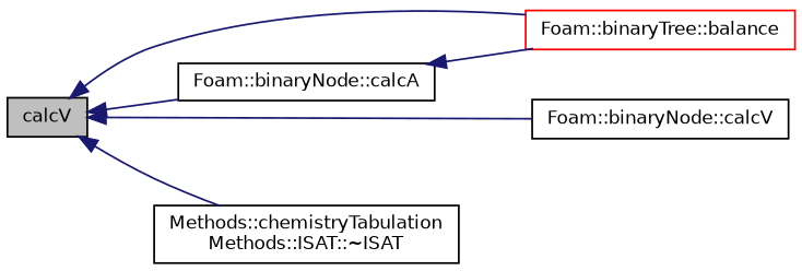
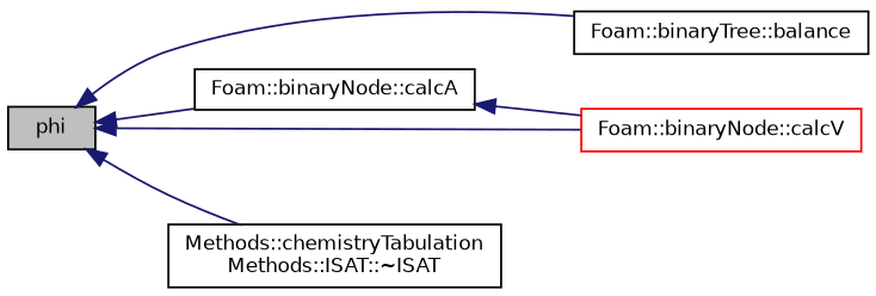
  digraph {
    rankdir=LR
    node [color=black fontname=Helvetica fontsize=10 shape=record]
    edge [color=midnightblue dir=back fontname=Helvetica fontsize=10 labelfontname=Helvetica labelfontsize=10 style=solid]
-   n1 [fillcolor=grey75 fontcolor=black height=0.2 label=calcV style=filled width=0.4]
-   n2 [color=red height=0.2 label="Foam::binaryTree::balance" width=0.4]
+   n1 [fillcolor=grey75 fontcolor=black height=0.2 label=phi style=filled width=0.4]
+   n2 [height=0.2 label="Foam::binaryTree::balance" width=0.4]
    n3 [height=0.2 label="Foam::binaryNode::calcA" width=0.4]
-   n4 [height=0.2 label="Foam::binaryNode::calcV" width=0.4]
+   n4 [color=red height=0.2 label="Foam::binaryNode::calcV" width=0.4]
    n5 [height=0.2 label="Methods::chemistryTabulation\lMethods::ISAT::~ISAT" width=0.4]
    n1 -> n2
    n1 -> n3
    n1 -> n4
    n1 -> n5
-   n3 -> n2
+   n3 -> n4
  }
